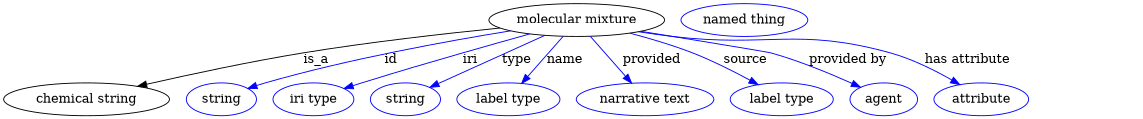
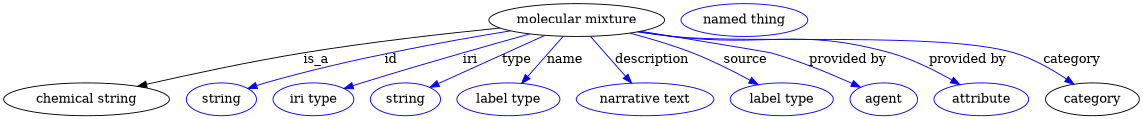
  digraph {
    node [color=blue]
    edge [color=blue style=solid]
    n1 [height=0.5 label="molecular mixture" width=2.672 color=""]
    n2 [height=0.5 label="chemical string" width=2.5276 color=""]
    n3 [height=0.5 label=string width=1.0652]
    n4 [height=0.5 label="iri type" width=1.2277]
    n5 [height=0.5 label=string width=1.0652]
    n6 [height=0.5 label="label type" width=1.5707]
    n7 [height=0.5 label="narrative text" width=2.0943]
    n8 [height=0.5 label="label type" width=1.5707]
    n9 [height=0.5 label=agent width=1.0291]
    n10 [height=0.5 label=attribute width=1.4443]
+   category [height=0.5 width=1.4263 color=""]
    n12 [height=0.5 label="named thing" width=1.9318]
    n1 -> n2 [label=is_a color="" style=""]
    n1 -> n3 [label=id]
    n1 -> n4 [label=iri]
    n1 -> n5 [label=type]
    n1 -> n6 [label=name]
-   n1 -> n7 [label=provided]
+   n1 -> n7 [label=description]
    n1 -> n8 [label=source]
    n1 -> n9 [label="provided by"]
-   n1 -> n10 [label="has attribute"]
+   n1 -> n10 [label="provided by"]
+   n1 -> category [label=category]
  }
